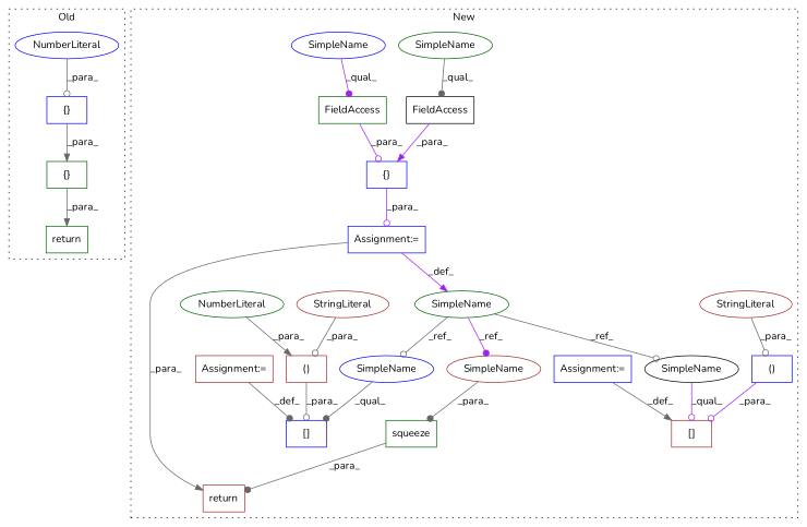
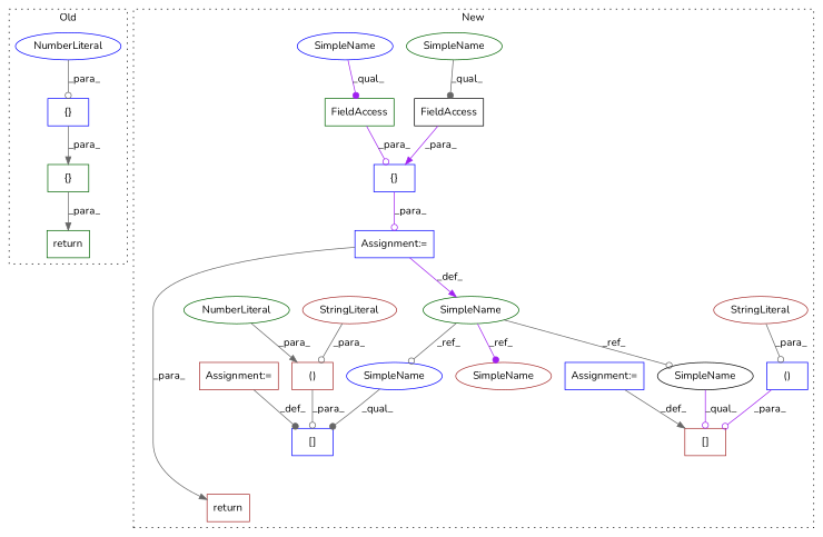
  digraph {
    fontname=Nunito
    node [a=42 l=3 s=1078 shape=box color=blue fontname=Nunito]
    edge [color=gray40 arrowhead=odot fontname=Nunito]
    n1 [a=41 l=7 label=return s=875 color=darkgreen]
    n2 [a=4 l="1,1" label="{}" s="915,921"]
    n3 [a=34 l=1 label=NumberLiteral s=920 shape=ellipse]
    n4 [a=4 l="1,1" label="{}" s="905,922" color=darkgreen]
-   n5 [a=32 l="8,1" label=squeeze s="1147,1158" color=darkgreen]
    n6 [a=41 l=7 label=return s=1134 color=brown]
    n7 [a=7 l=1 label="Assignment:=" s=948]
    n8 [a=2 l="9,2" label="[]" s="1069,1122"]
    n9 [a=106 l=44 label="()" color=brown]
    n10 [a=2 l="9,2" label="[]" s="1003,1056" color=brown]
    n11 [a=106 l=44 label="()" s=1012]
    n12 [label=SimpleName s=945 shape=ellipse color=darkgreen]
    n13 [a=45 l=16 label=StringLiteral s=1040 shape=ellipse color=brown]
    n14 [a=45 l=16 label=StringLiteral s=1106 shape=ellipse color=brown]
    n15 [a=7 l=1 label="Assignment:=" s=1058]
    n16 [a=7 l=1 label="Assignment:=" s=1124 color=brown]
    n17 [a=34 l=1 label=NumberLiteral shape=ellipse color=darkgreen]
    n18 [a=4 l="1,1" label="{}" s="970,995"]
    n19 [a=22 l=7 label=FieldAccess s=988 color=darkgreen]
    n20 [a=22 l=7 label=FieldAccess s=980 color=black]
    n21 [label=SimpleName s=1155 shape=ellipse color=brown]
    n22 [label=SimpleName s=1003 shape=ellipse color=black]
    n23 [label=SimpleName s=1069 shape=ellipse]
    n24 [label=SimpleName s=980 shape=ellipse color=darkgreen]
    n25 [label=SimpleName s=988 shape=ellipse]
    subgraph cluster_1 {
      label=Old
      style=dotted
      n1
      n2
      n3
      n4
    }
    subgraph cluster_2 {
      label=New
      style=dotted
-     n5
      n6
      n7
      n8
      n9
      n10
      n11
      n12
      n13
      n14
      n15
      n16
      n17
      n18
      n19
      n20
      n21
      n22
      n23
      n24
      n25
    }
    n2 -> n4 [label=_para_ arrowhead=normal]
    n3 -> n2 [label=_para_]
    n4 -> n1 [label=_para_ arrowhead=normal]
-   n5 -> n6 [label=_para_ arrowhead=dot]
    n7 -> n6 [label=_para_ arrowhead=normal]
    n7 -> n12 [label=_def_ color=purple arrowhead=normal]
    n9 -> n8 [label=_para_]
    n11 -> n10 [label=_para_ color=purple]
    n12 -> n21 [label=_ref_ color=purple arrowhead=dot]
    n12 -> n22 [label=_ref_]
    n12 -> n23 [label=_ref_]
    n13 -> n11 [label=_para_]
    n14 -> n9 [label=_para_]
    n15 -> n10 [label=_def_ arrowhead=normal]
    n16 -> n8 [label=_def_ arrowhead=dot]
    n17 -> n9 [label=_para_ arrowhead=normal]
    n18 -> n7 [label=_para_ color=purple]
    n19 -> n18 [label=_para_ color=purple]
    n20 -> n18 [label=_para_ color=purple arrowhead=normal]
-   n21 -> n5 [label=_para_ arrowhead=dot]
    n22 -> n10 [label=_qual_ color=purple]
    n23 -> n8 [label=_qual_ arrowhead=dot]
    n24 -> n20 [label=_qual_ arrowhead=dot]
    n25 -> n19 [label=_qual_ color=purple arrowhead=dot]
  }
